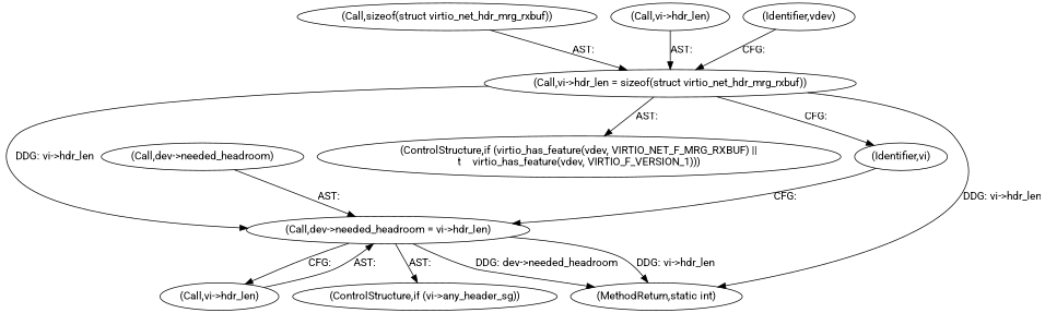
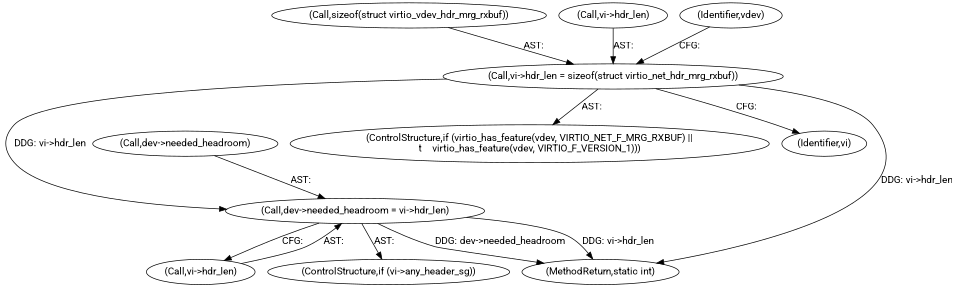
  digraph {
    fontname=Roboto
    node [fontname=Roboto]
    edge [fontname=Roboto]
    n1 [label="(Call,vi->hdr_len = sizeof(struct virtio_net_hdr_mrg_rxbuf))"]
    n2 [label="(Call,dev->needed_headroom = vi->hdr_len)"]
    n3 [label="(ControlStructure,if (virtio_has_feature(vdev, VIRTIO_NET_F_MRG_RXBUF) ||\n\t    virtio_has_feature(vdev, VIRTIO_F_VERSION_1)))"]
    n4 [label="(MethodReturn,static int)"]
    n5 [label="(Identifier,vi)"]
    n6 [label="(Call,vi->hdr_len)"]
    n7 [label="(ControlStructure,if (vi->any_header_sg))"]
-   n8 [label="(Call,sizeof(struct virtio_net_hdr_mrg_rxbuf))"]
+   n8 [label="(Call,sizeof(struct virtio_vdev_hdr_mrg_rxbuf))"]
    n9 [label="(Call,vi->hdr_len)"]
    n10 [label="(Call,dev->needed_headroom)"]
    n11 [label="(Identifier,vdev)"]
    n1 -> n2 [label="DDG: vi->hdr_len"]
    n1 -> n3 [label="AST: "]
    n1 -> n4 [label="DDG: vi->hdr_len"]
    n1 -> n5 [label="CFG: "]
    n2 -> n4 [label="DDG: vi->hdr_len"]
    n2 -> n4 [label="DDG: dev->needed_headroom"]
    n2 -> n6 [label="CFG: "]
    n2 -> n7 [label="AST: "]
-   n5 -> n2 [label="CFG: "]
    n6 -> n2 [label="AST: "]
    n8 -> n1 [label="AST: "]
    n9 -> n1 [label="AST: "]
    n10 -> n2 [label="AST: "]
    n11 -> n1 [label="CFG: "]
  }
